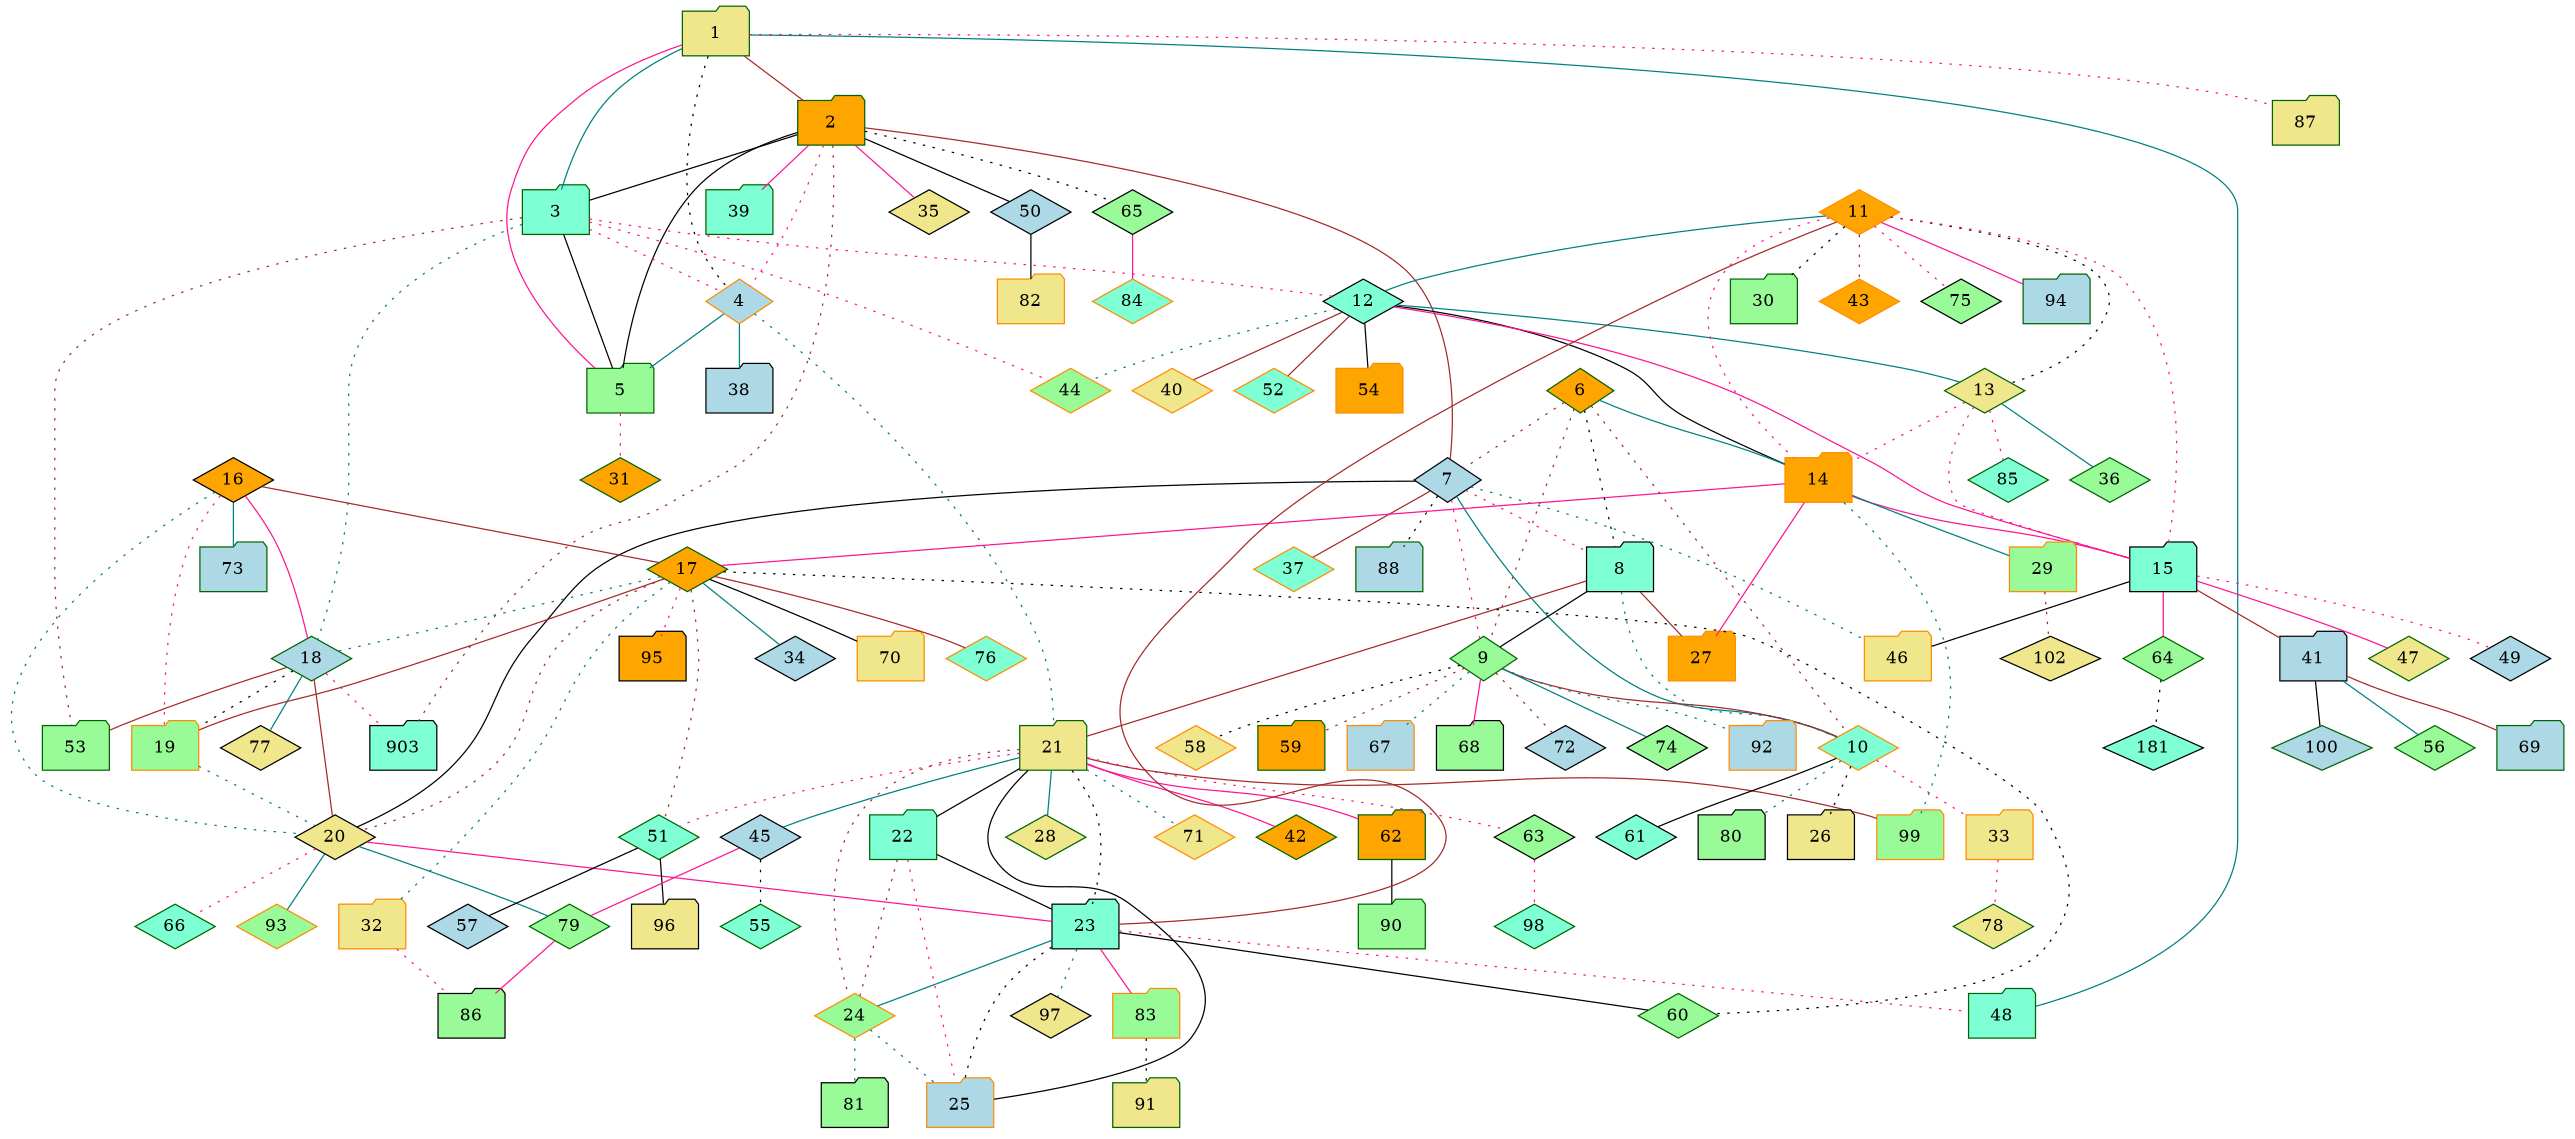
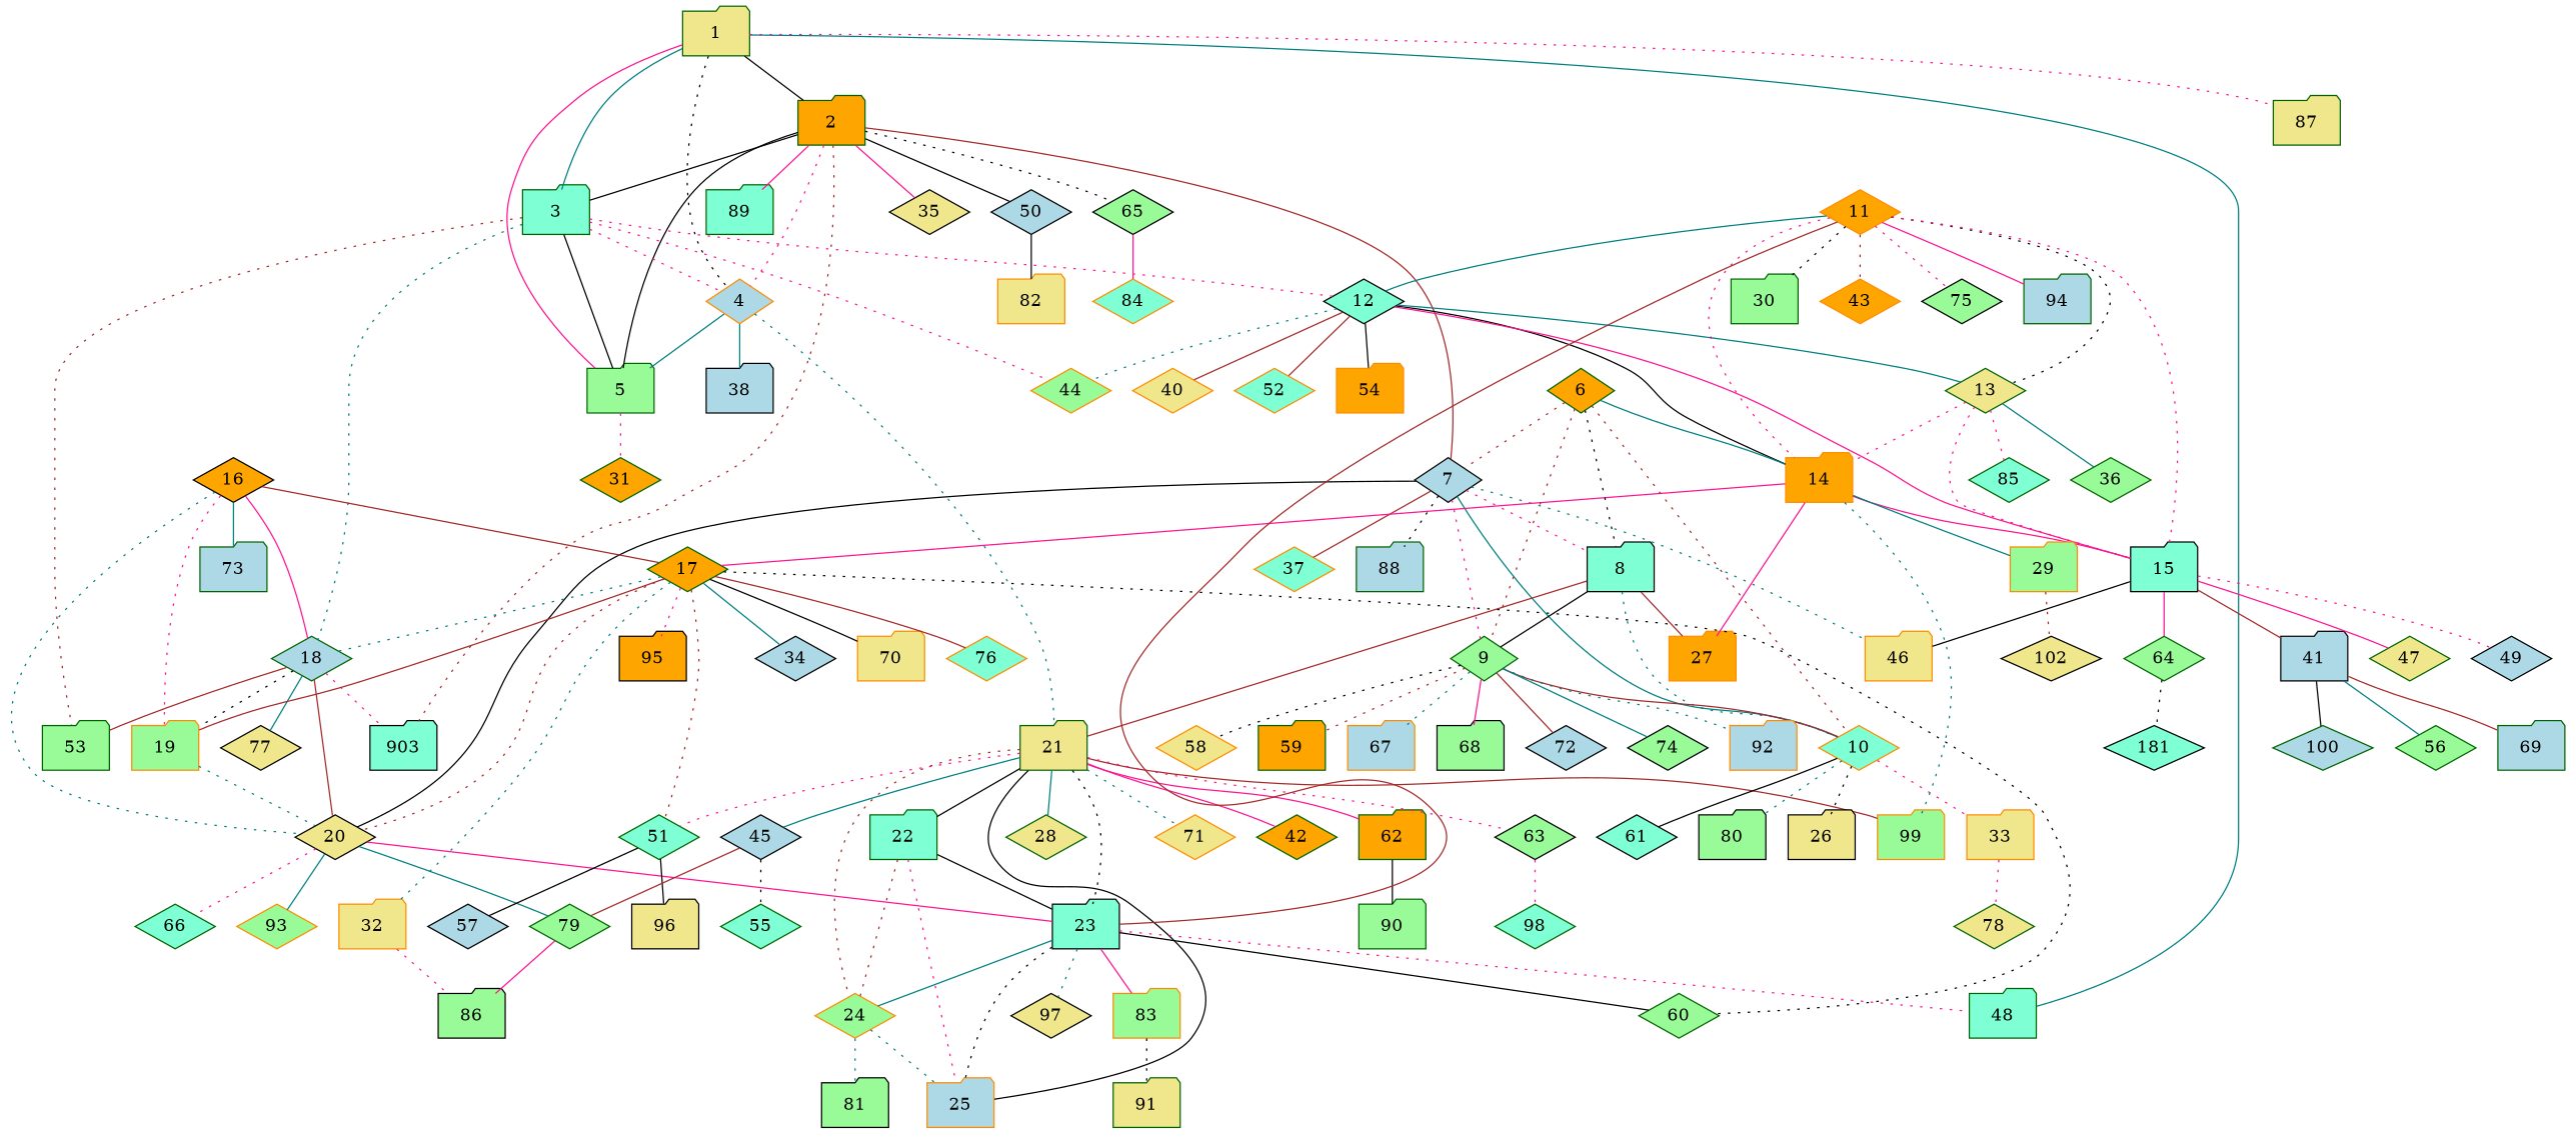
  graph {
    fontname="DejaVu Serif"
    node [color=darkgreen fillcolor=palegreen fontname="DejaVu Serif" shape=diamond style=filled]
    edge [color=deeppink fontname="DejaVu Serif" style=solid]
    1 [fillcolor=khaki shape=folder]
    2 [fillcolor=orange shape=folder]
    3 [fillcolor=aquamarine shape=folder]
    4 [color=darkorange fillcolor=lightblue]
    5 [shape=folder]
    48 [fillcolor=aquamarine shape=folder]
    87 [fillcolor=khaki shape=folder]
    7 [color=black fillcolor=lightblue]
    35 [color=black fillcolor=khaki]
-   39 [fillcolor=aquamarine shape=folder]
+   39 [fillcolor=aquamarine shape=folder label=89]
    50 [color=black fillcolor=lightblue]
    65 [color=black]
    n13 [color=black fillcolor=aquamarine label=903 shape=folder]
    12 [color=black fillcolor=aquamarine]
    18 [fillcolor=lightblue]
    44 [color=darkorange]
    53 [shape=folder]
    21 [fillcolor=khaki shape=folder]
    38 [color=black fillcolor=lightblue shape=folder]
    31 [fillcolor=orange]
    8 [color=black fillcolor=aquamarine shape=folder]
    9
    10 [color=darkorange fillcolor=aquamarine]
    20 [color=black fillcolor=khaki]
    37 [color=darkorange fillcolor=aquamarine]
    46 [color=darkorange fillcolor=khaki shape=folder]
    88 [fillcolor=lightblue shape=folder]
    82 [color=darkorange fillcolor=khaki shape=folder]
    84 [color=darkorange fillcolor=aquamarine]
    14 [color=darkorange fillcolor=orange shape=folder]
    13 [fillcolor=khaki]
    15 [color=black fillcolor=aquamarine shape=folder]
    40 [color=darkorange fillcolor=khaki]
    52 [color=darkorange fillcolor=aquamarine]
    54 [color=darkorange fillcolor=orange shape=folder]
    19 [color=darkorange shape=folder]
    77 [color=black fillcolor=khaki]
    23 [color=black fillcolor=aquamarine shape=folder]
    99 [color=darkorange shape=folder]
    51 [fillcolor=aquamarine]
    22 [fillcolor=aquamarine shape=folder]
    24 [color=darkorange]
    25 [color=darkorange fillcolor=lightblue shape=folder]
    28 [fillcolor=khaki]
    42 [fillcolor=orange]
    45 [color=black fillcolor=lightblue]
    62 [fillcolor=orange shape=folder]
    63 [color=black]
    71 [color=darkorange fillcolor=khaki]
    6 [fillcolor=orange]
    27 [color=darkorange fillcolor=orange shape=folder]
    58 [color=darkorange fillcolor=khaki]
    59 [fillcolor=orange shape=folder]
    67 [color=darkorange fillcolor=lightblue shape=folder]
    68 [color=black shape=folder]
    72 [color=black fillcolor=lightblue]
    74 [color=black]
    92 [color=darkorange fillcolor=lightblue shape=folder]
    26 [color=black fillcolor=khaki shape=folder]
    33 [color=darkorange fillcolor=khaki shape=folder]
    61 [color=black fillcolor=aquamarine]
    80 [color=black shape=folder]
    17 [fillcolor=orange]
    29 [color=darkorange shape=folder]
    66 [fillcolor=aquamarine]
    79
    93 [color=darkorange]
    78 [fillcolor=khaki]
    11 [color=darkorange fillcolor=orange]
    30 [shape=folder]
    43 [color=darkorange fillcolor=orange]
    75 [color=black]
    94 [fillcolor=lightblue shape=folder]
    36
    85 [fillcolor=aquamarine]
    41 [color=black fillcolor=lightblue shape=folder]
    47 [fillcolor=khaki]
    49 [color=black fillcolor=lightblue]
    64
    60
    83 [color=darkorange shape=folder]
    97 [color=black fillcolor=khaki]
    32 [color=darkorange fillcolor=khaki shape=folder]
    34 [color=black fillcolor=lightblue]
    70 [color=darkorange fillcolor=khaki shape=folder]
    76 [color=darkorange fillcolor=aquamarine]
    95 [color=black fillcolor=orange shape=folder]
    102 [color=black fillcolor=khaki]
    56
    69 [fillcolor=lightblue shape=folder]
    100 [fillcolor=lightblue]
    n92 [color=black fillcolor=aquamarine label=181]
    16 [color=black fillcolor=orange]
    73 [fillcolor=lightblue shape=folder]
    86 [color=black shape=folder]
    57 [color=black fillcolor=lightblue]
    96 [color=black fillcolor=khaki shape=folder]
    81 [color=black shape=folder]
    55 [fillcolor=aquamarine]
    90 [shape=folder]
    98 [fillcolor=aquamarine]
    91 [fillcolor=khaki shape=folder]
-   1 -- 2 [color=brown]
+   1 -- 2 [color=black]
    1 -- 3 [color=teal]
    1 -- 4 [color=black style=dotted]
    1 -- 5
    1 -- 48 [color=teal]
    1 -- 87 [style=dotted]
    2 -- 3 [color=black]
    2 -- 4 [style=dotted]
    2 -- 5 [color=black]
    2 -- 7 [color=brown]
    2 -- 35
    2 -- 39
    2 -- 50 [color=black]
    2 -- 65 [color=black style=dotted]
    2 -- n13 [color=brown style=dotted]
    3 -- 4 [style=dotted]
    3 -- 5 [color=black]
    3 -- 12 [style=dotted]
    3 -- 18 [color=teal style=dotted]
    3 -- 44 [style=dotted]
    3 -- 53 [color=brown style=dotted]
    4 -- 5 [color=teal]
    4 -- 21 [color=teal style=dotted]
    4 -- 38 [color=teal]
    5 -- 31 [style=dotted]
    7 -- 8 [style=dotted]
    7 -- 9 [style=dotted]
    7 -- 10 [color=teal]
    7 -- 20 [color=black]
    7 -- 37 [color=brown]
    7 -- 46 [color=teal style=dotted]
    7 -- 88 [color=black style=dotted]
    50 -- 82 [color=black]
    65 -- 84
    12 -- 44 [color=teal style=dotted]
    12 -- 14 [color=black]
    12 -- 13 [color=teal]
    12 -- 15
    12 -- 40 [color=brown]
    12 -- 52 [color=brown]
    12 -- 54 [color=black]
    18 -- n13 [style=dotted]
    18 -- 53 [color=brown]
    18 -- 20 [color=brown]
    18 -- 19 [color=black style=dotted]
    18 -- 77 [color=teal]
    21 -- 23 [color=black style=dotted]
    21 -- 99 [color=brown]
    21 -- 51 [style=dotted]
    21 -- 22 [color=black]
    21 -- 24 [color=brown style=dotted]
    21 -- 25 [color=black]
    21 -- 28 [color=teal]
    21 -- 42
    21 -- 45 [color=teal]
    21 -- 62
    21 -- 63 [style=dotted]
    21 -- 71 [color=teal style=dotted]
    8 -- 21 [color=brown]
    8 -- 9 [color=black]
    8 -- 10 [color=teal style=dotted]
    8 -- 27 [color=brown]
    9 -- 10 [color=brown]
    9 -- 58 [color=black style=dotted]
    9 -- 59 [color=brown style=dotted]
    9 -- 67 [color=teal style=dotted]
    9 -- 68
-   9 -- 72 [color=brown style=dotted]
+   9 -- 72 [color=brown]
    9 -- 74 [color=teal]
    9 -- 92 [color=teal style=dotted]
    10 -- 26 [color=black style=dotted]
    10 -- 33 [style=dotted]
    10 -- 61 [color=black]
    10 -- 80 [color=teal style=dotted]
    20 -- 23
    20 -- 66 [style=dotted]
    20 -- 79 [color=teal]
    20 -- 93 [color=teal]
    14 -- 15
    14 -- 99 [color=teal style=dotted]
    14 -- 27
    14 -- 17
    14 -- 29 [color=teal]
    13 -- 14 [style=dotted]
    13 -- 15 [style=dotted]
    13 -- 36 [color=teal]
    13 -- 85 [style=dotted]
    15 -- 46 [color=black]
    15 -- 41 [color=brown]
    15 -- 47
    15 -- 49 [style=dotted]
    15 -- 64
    19 -- 20 [color=teal style=dotted]
    23 -- 48 [style=dotted]
    23 -- 24 [color=teal]
    23 -- 25 [color=black style=dotted]
    23 -- 60 [color=black]
    23 -- 83
    23 -- 97 [color=teal style=dotted]
    51 -- 57 [color=black]
    51 -- 96 [color=black]
    22 -- 23 [color=black]
    22 -- 24 [color=brown style=dotted]
    22 -- 25 [style=dotted]
    24 -- 25 [color=teal style=dotted]
    24 -- 81 [color=teal style=dotted]
-   45 -- 79
+   45 -- 79 [color=brown]
    45 -- 55 [color=black style=dotted]
    62 -- 90 [color=black]
    63 -- 98 [style=dotted]
    6 -- 7 [color=brown style=dotted]
    6 -- 8 [color=black style=dotted]
    6 -- 9 [color=brown style=dotted]
    6 -- 10 [color=brown style=dotted]
    6 -- 14 [color=teal]
    33 -- 78 [style=dotted]
    17 -- 18 [color=teal style=dotted]
    17 -- 20 [color=brown style=dotted]
    17 -- 19 [color=brown]
    17 -- 51 [color=brown style=dotted]
    17 -- 60 [color=black style=dotted]
    17 -- 32 [color=teal style=dotted]
    17 -- 34 [color=teal]
    17 -- 70 [color=black]
    17 -- 76 [color=brown]
    17 -- 95 [style=dotted]
    29 -- 102 [color=brown style=dotted]
    79 -- 86
    11 -- 12 [color=teal]
    11 -- 14 [style=dotted]
    11 -- 13 [color=black style=dotted]
    11 -- 15 [style=dotted]
    11 -- 23 [color=brown]
    11 -- 30 [color=black style=dotted]
    11 -- 43 [color=brown style=dotted]
    11 -- 75 [style=dotted]
    11 -- 94
    41 -- 56 [color=teal]
    41 -- 69 [color=brown]
    41 -- 100 [color=black]
    64 -- n92 [color=black style=dotted]
    83 -- 91 [color=black style=dotted]
    32 -- 86 [style=dotted]
    16 -- 18
    16 -- 20 [color=teal style=dotted]
    16 -- 19 [style=dotted]
    16 -- 17 [color=brown]
    16 -- 73 [color=teal]
  }
